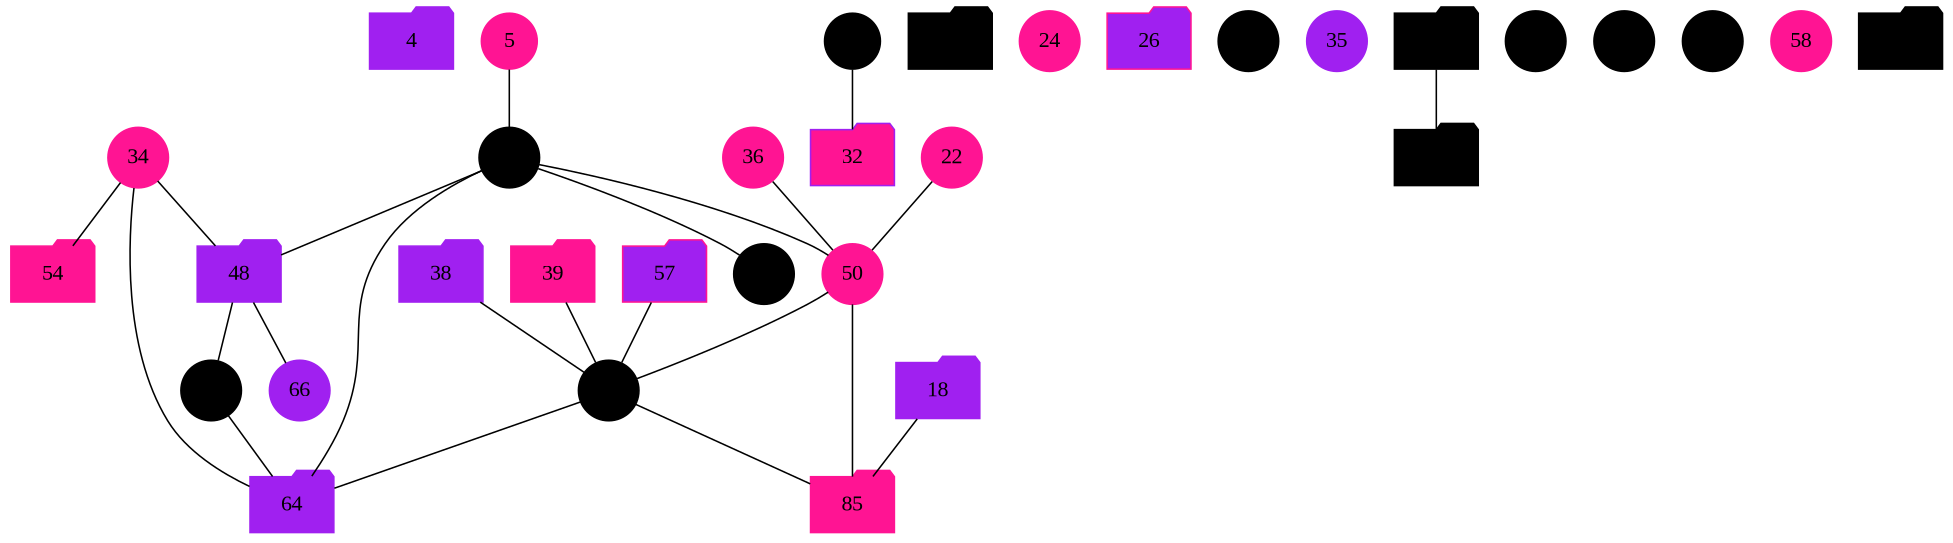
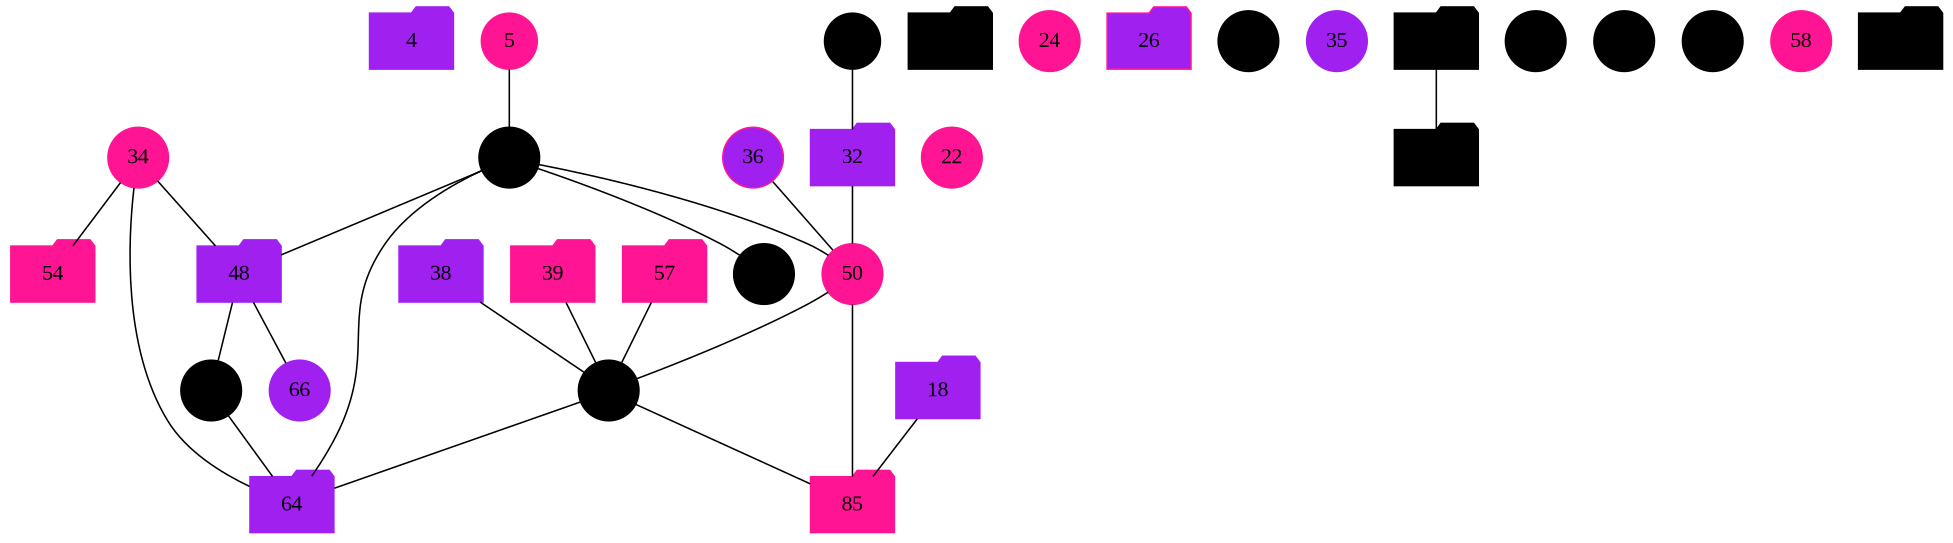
  graph {
    fontname="Liberation Serif"
    node [color=black fontname="Liberation Serif" shape=circle style=filled]
    edge [fontname="Liberation Serif"]
    4 [color=purple shape=folder]
    44 [super="+31+3+37+33+23"]
    50 [color=deeppink super="+8"]
    48 [color=purple shape=folder super="+2+13"]
    64 [color=purple shape=folder super="+25+45+42+51"]
    55
    5 [color=deeppink]
-   32 [color=purple shape=folder fillcolor=deeppink]
+   32 [color=purple shape=folder]
    7
    16 [shape=folder]
    n11 [color=deeppink label=85 shape=folder super="+47"]
    18 [color=purple shape=folder]
    22 [color=deeppink]
    24 [color=deeppink]
    26 [color=deeppink fillcolor=purple shape=folder]
    29 [super="+1"]
    60 [super="+28+53"]
    63 [super="+49+52+61"]
    66 [color=purple]
    34 [color=deeppink]
    54 [color=deeppink shape=folder]
    35 [color=purple]
-   36 [color=deeppink]
+   36 [color=deeppink fillcolor=purple]
    38 [color=purple shape=folder]
    39 [color=deeppink shape=folder]
    41 [shape=folder]
    62 [shape=folder]
    43
    46
    56
-   57 [color=deeppink shape=folder fillcolor=purple]
+   57 [color=deeppink shape=folder]
    58 [color=deeppink]
    59 [shape=folder]
    44 -- 50 [weight=2]
    44 -- 48 [weight=2]
    44 -- 64
    44 -- 55
    50 -- n11 [weight=2]
    50 -- 60
    48 -- 63
    48 -- 66
    5 -- 44
-   22 -- 50
+   32 -- 50
    7 -- 32
    18 -- n11
    60 -- 64 [weight=2]
    60 -- n11
    63 -- 64
    34 -- 48 [weight=2]
    34 -- 64 [weight=2]
    34 -- 54
    36 -- 50
    38 -- 60
    39 -- 60
    41 -- 62
    57 -- 60 [weight=2]
  }
